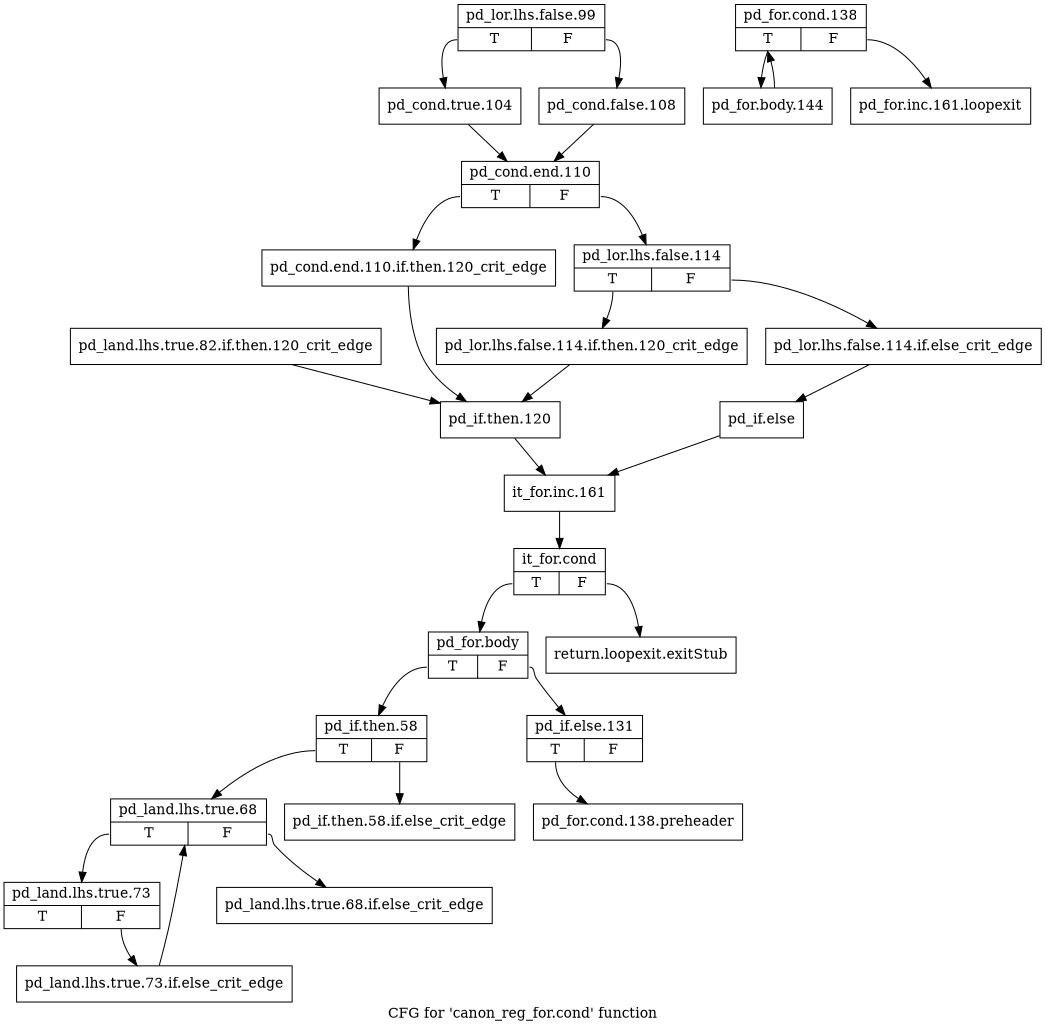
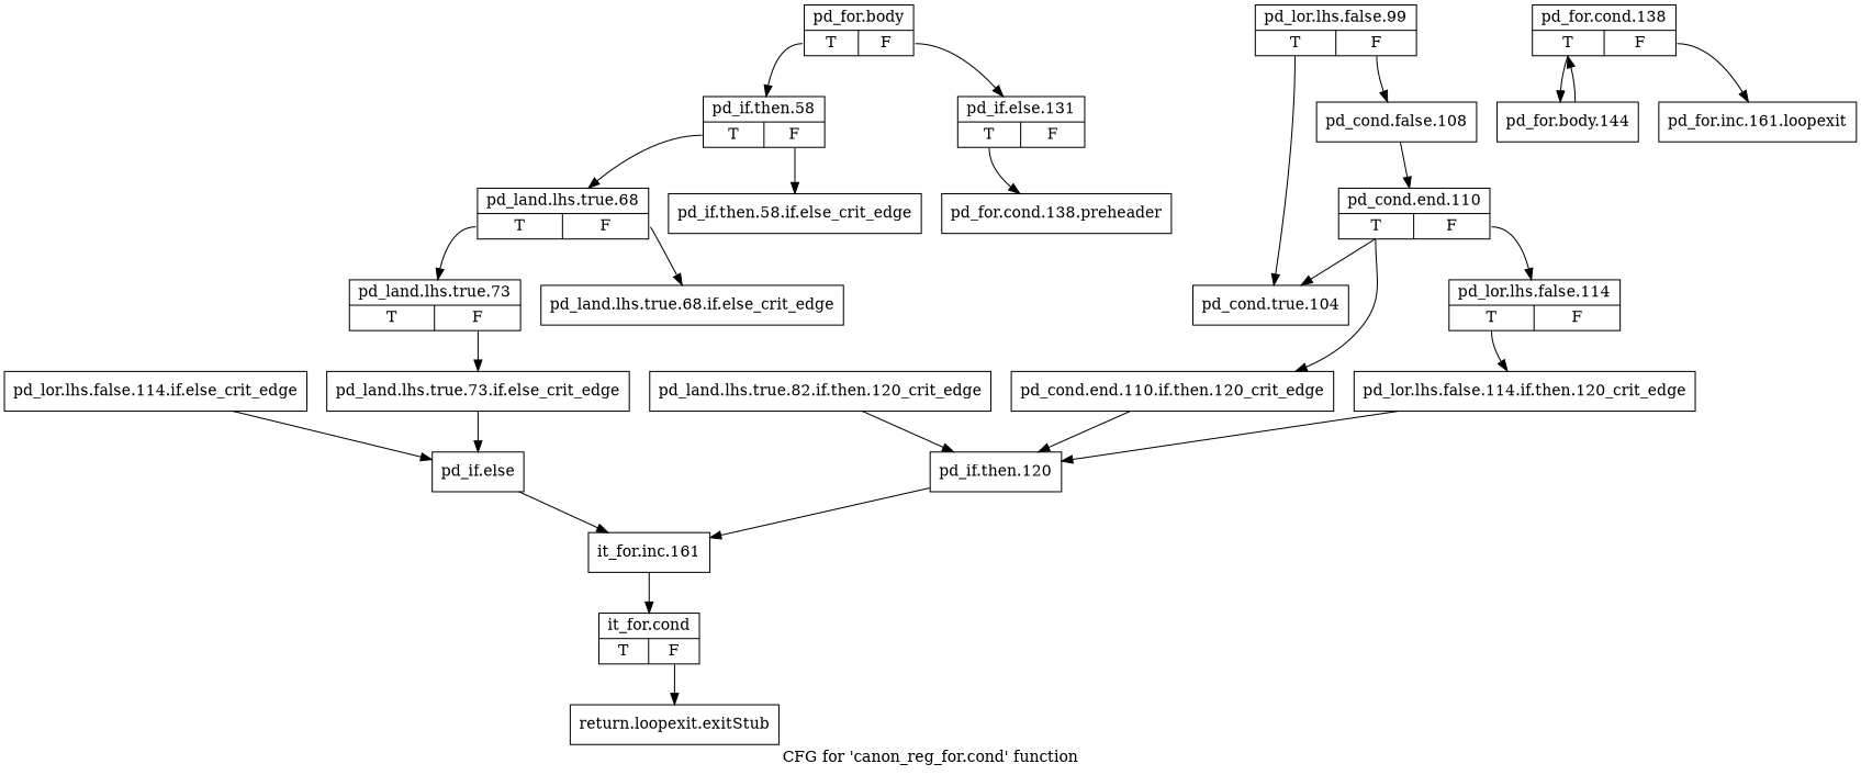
  digraph {
    label="CFG for 'canon_reg_for.cond' function"
    node [shape=record]
    n1 [label="{it_for.cond|{<s0>T|<s1>F}}"]
    n2 [label="{return.loopexit.exitStub}"]
    n3 [label="{pd_for.body|{<s0>T|<s1>F}}"]
    n4 [label="{pd_if.then.58|{<s0>T|<s1>F}}"]
    n5 [label="{pd_if.else.131|{<s0>T|<s1>F}}"]
    n6 [label="{pd_land.lhs.true.68|{<s0>T|<s1>F}}"]
    n7 [label="{pd_if.then.58.if.else_crit_edge}"]
    n8 [label="{pd_for.cond.138.preheader}"]
    n9 [label="{pd_land.lhs.true.73|{<s0>T|<s1>F}}"]
    n10 [label="{pd_land.lhs.true.68.if.else_crit_edge}"]
    n11 [label="{pd_for.cond.138|{<s0>T|<s1>F}}"]
    n12 [label="{pd_for.body.144}"]
    n13 [label="{pd_for.inc.161.loopexit}"]
    n14 [label="{it_for.inc.161}"]
    n15 [label="{pd_land.lhs.true.73.if.else_crit_edge}"]
    n16 [label="{pd_if.else}"]
    n17 [label="{pd_land.lhs.true.82.if.then.120_crit_edge}"]
    n18 [label="{pd_if.then.120}"]
    n19 [label="{pd_lor.lhs.false.99|{<s0>T|<s1>F}}"]
    n20 [label="{pd_cond.true.104}"]
    n21 [label="{pd_cond.false.108}"]
    n22 [label="{pd_cond.end.110|{<s0>T|<s1>F}}"]
    n23 [label="{pd_cond.end.110.if.then.120_crit_edge}"]
    n24 [label="{pd_lor.lhs.false.114|{<s0>T|<s1>F}}"]
    n25 [label="{pd_lor.lhs.false.114.if.then.120_crit_edge}"]
    n26 [label="{pd_lor.lhs.false.114.if.else_crit_edge}"]
    n1 -> n2 [tailport=s1]
-   n1 -> n3 [tailport=s0]
    n3 -> n4 [tailport=s0]
    n3 -> n5 [tailport=s1]
    n4 -> n6 [tailport=s0]
    n4 -> n7 [tailport=s1]
    n5 -> n8 [tailport=s0]
    n6 -> n9 [tailport=s0]
    n6 -> n10 [tailport=s1]
    n9 -> n15 [tailport=s1]
    n11 -> n12 [tailport=s0]
    n11 -> n13 [tailport=s1]
    n12 -> n11
    n14 -> n1
-   n15 -> n6
+   n15 -> n16
    n16 -> n14
    n17 -> n18
    n18 -> n14
    n19 -> n20 [tailport=s0]
    n19 -> n21 [tailport=s1]
-   n20 -> n22
+   n22 -> n20
    n21 -> n22
    n22 -> n23 [tailport=s0]
    n22 -> n24 [tailport=s1]
    n23 -> n18
    n24 -> n25 [tailport=s0]
-   n24 -> n26 [tailport=s1]
    n25 -> n18
    n26 -> n16
  }
